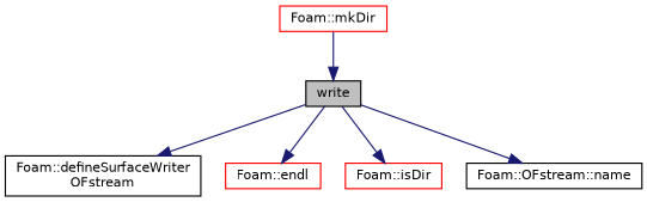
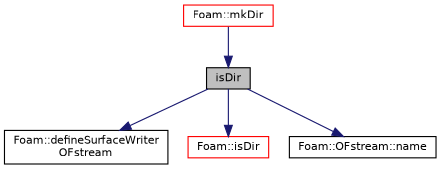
  digraph {
    rankdir=TB
    node [color=black fontname=Helvetica fontsize=10 shape=record]
    edge [color=midnightblue fontname=Helvetica fontsize=10 labelfontname=Helvetica labelfontsize=10 style=solid]
-   n1 [fillcolor=grey75 fontcolor=black height=0.2 label=write style=filled width=0.4]
+   n1 [fillcolor=grey75 fontcolor=black height=0.2 label=isDir style=filled width=0.4]
    n2 [height=0.2 label="Foam::defineSurfaceWriter\lOFstream" width=0.4]
-   n3 [color=red height=0.2 label="Foam::endl" width=0.4]
    n4 [color=red height=0.2 label="Foam::isDir" width=0.4]
    n5 [height=0.2 label="Foam::OFstream::name" width=0.4]
    n6 [color=red height=0.2 label="Foam::mkDir" width=0.4]
    n1 -> n2
-   n1 -> n3
    n1 -> n4
    n1 -> n5
    n6 -> n1
  }
